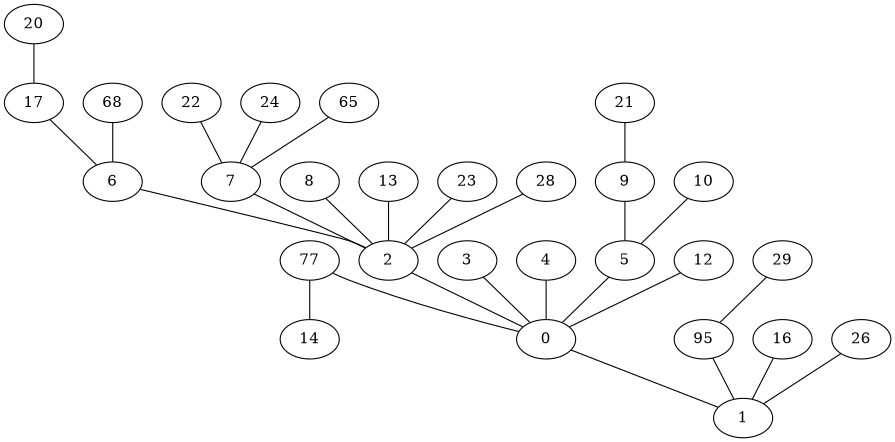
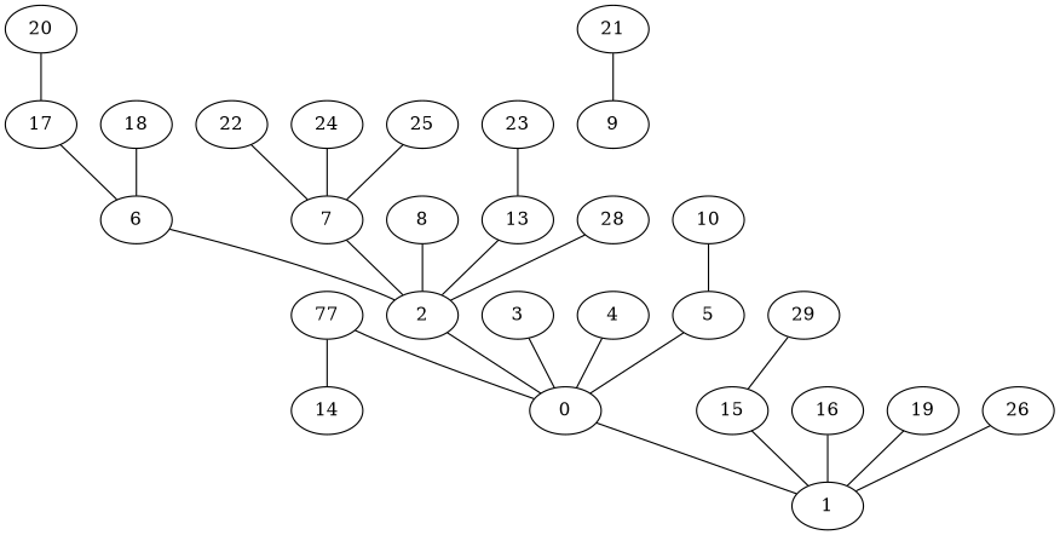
  graph {
    n1 [label=77]
    0
    14
    1
    2
    3
    4
    5
    6
    7
    8
    9
    10
-   12
    13
-   15 [label=95]
+   15
    16
    17
-   18 [label=68]
+   18
+   19
    20
    21
    22
    23
    24
-   25 [label=65]
+   25
    26
    28
    29
    n1 -- 0
    n1 -- 14
    0 -- 1
    2 -- 0
    3 -- 0
    4 -- 0
    5 -- 0
    6 -- 2
    7 -- 2
    8 -- 2
-   9 -- 5
    10 -- 5
-   12 -- 0
    13 -- 2
    15 -- 1
    16 -- 1
    17 -- 6
    18 -- 6
+   19 -- 1
    20 -- 17
    21 -- 9
    22 -- 7
-   23 -- 2
+   23 -- 13
    24 -- 7
    25 -- 7
    26 -- 1
    28 -- 2
    29 -- 15
  }
